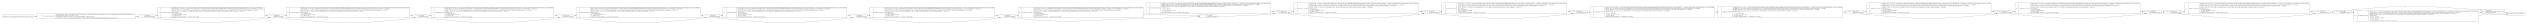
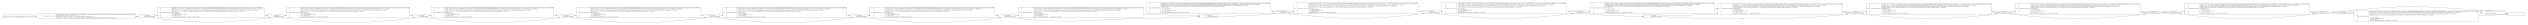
  digraph {
    fontname=Montserrat
    rankdir=LR
    node [fontname=Montserrat shape=record]
    edge [fontname=Montserrat]
    n1 [label="{0\:\ 0x0000|MTH_ENTER_BLOCK\l|0x0000: INVOKE  (r0 I:mil.nga.wkb.geom.GeometryType[]) =  mil.nga.wkb.geom.GeometryType.values():mil.nga.wkb.geom.GeometryType[] type: STATIC \l0x0004: ARRAY_LENGTH  (r0 I:int) = (r0 I:?[]) \l0x0005: NEW_ARRAY  (r0 I:int[]) = (r0 I:int A[IMMUTABLE_TYPE]) type: int[] \l0x0007: SPUT  (r0 I:int[]) mil.nga.wkb.io.WkbGeometryReader.1.$SwitchMap$mil$nga$wkb$geom$GeometryType int[] \l}"]
    n2 [label="{1\:\ 0x0009|SYNTHETIC\lSplitter:B:1:0x0009\l}"]
    n3 [label="{2\:\ ?|Splitter:B:1:0x0009\l|0x0009: SGET  (r0 I:int[]) =  mil.nga.wkb.io.WkbGeometryReader.1.$SwitchMap$mil$nga$wkb$geom$GeometryType int[] A[Catch:\{ NoSuchFieldError \-\> 0x0014 \}, TRY_ENTER]\l0x000b: SGET  (r1 I:mil.nga.wkb.geom.GeometryType) =  mil.nga.wkb.geom.GeometryType.GEOMETRY mil.nga.wkb.geom.GeometryType A[Catch:\{ NoSuchFieldError \-\> 0x0014 \}]\l0x000d: INVOKE  (r1 I:int) = (r1 I:mil.nga.wkb.geom.GeometryType) mil.nga.wkb.geom.GeometryType.ordinal():int type: VIRTUAL A[Catch:\{ NoSuchFieldError \-\> 0x0014 \}]\l0x0011: CONST  (r2 I:?[boolean, int, float, short, byte, char]) = (1 ?[boolean, int, float, short, byte, char]) A[Catch:\{ NoSuchFieldError \-\> 0x0014 \}]\l0x0012: APUT  \l  (r0 I:?[int, float][])\l  (r1 I:?[int, short, byte, char])\l  (r2 I:?[int, float])\l A[Catch:\{ NoSuchFieldError \-\> 0x0014 \}, TRY_LEAVE]\l}"]
    n4 [label="{3\:\ 0x0014|SYNTHETIC\lSplitter:B:3:0x0014\l}"]
    n5 [label="{4\:\ ?|Splitter:B:3:0x0014\l|0x0014: SGET  (r0 I:int[]) =  mil.nga.wkb.io.WkbGeometryReader.1.$SwitchMap$mil$nga$wkb$geom$GeometryType int[] A[Catch:\{ NoSuchFieldError \-\> 0x001f \}, ExcHandler: NoSuchFieldError null, TRY_ENTER]\l0x0016: SGET  (r1 I:mil.nga.wkb.geom.GeometryType) =  mil.nga.wkb.geom.GeometryType.POINT mil.nga.wkb.geom.GeometryType A[Catch:\{ NoSuchFieldError \-\> 0x001f \}]\l0x0018: INVOKE  (r1 I:int) = (r1 I:mil.nga.wkb.geom.GeometryType) mil.nga.wkb.geom.GeometryType.ordinal():int type: VIRTUAL A[Catch:\{ NoSuchFieldError \-\> 0x001f \}]\l0x001c: CONST  (r2 I:?[int, float, short, byte, char]) = (2 ?[int, float, short, byte, char]) A[Catch:\{ NoSuchFieldError \-\> 0x001f \}]\l0x001d: APUT  \l  (r0 I:?[int, float][])\l  (r1 I:?[int, short, byte, char])\l  (r2 I:?[int, float])\l A[Catch:\{ NoSuchFieldError \-\> 0x001f \}, TRY_LEAVE]\l}"]
    n6 [label="{5\:\ 0x001f|SYNTHETIC\lSplitter:B:5:0x001f\l}"]
    n7 [label="{6\:\ ?|Splitter:B:5:0x001f\l|0x001f: SGET  (r0 I:int[]) =  mil.nga.wkb.io.WkbGeometryReader.1.$SwitchMap$mil$nga$wkb$geom$GeometryType int[] A[Catch:\{ NoSuchFieldError \-\> 0x002a \}, ExcHandler: NoSuchFieldError null, TRY_ENTER]\l0x0021: SGET  (r1 I:mil.nga.wkb.geom.GeometryType) =  mil.nga.wkb.geom.GeometryType.LINESTRING mil.nga.wkb.geom.GeometryType A[Catch:\{ NoSuchFieldError \-\> 0x002a \}]\l0x0023: INVOKE  (r1 I:int) = (r1 I:mil.nga.wkb.geom.GeometryType) mil.nga.wkb.geom.GeometryType.ordinal():int type: VIRTUAL A[Catch:\{ NoSuchFieldError \-\> 0x002a \}]\l0x0027: CONST  (r2 I:?[int, float, short, byte, char]) = (3 ?[int, float, short, byte, char]) A[Catch:\{ NoSuchFieldError \-\> 0x002a \}]\l0x0028: APUT  \l  (r0 I:?[int, float][])\l  (r1 I:?[int, short, byte, char])\l  (r2 I:?[int, float])\l A[Catch:\{ NoSuchFieldError \-\> 0x002a \}, TRY_LEAVE]\l}"]
    n8 [label="{7\:\ 0x002a|SYNTHETIC\lSplitter:B:7:0x002a\l}"]
    n9 [label="{8\:\ ?|Splitter:B:7:0x002a\l|0x002a: SGET  (r0 I:int[]) =  mil.nga.wkb.io.WkbGeometryReader.1.$SwitchMap$mil$nga$wkb$geom$GeometryType int[] A[Catch:\{ NoSuchFieldError \-\> 0x0035 \}, ExcHandler: NoSuchFieldError null, TRY_ENTER]\l0x002c: SGET  (r1 I:mil.nga.wkb.geom.GeometryType) =  mil.nga.wkb.geom.GeometryType.POLYGON mil.nga.wkb.geom.GeometryType A[Catch:\{ NoSuchFieldError \-\> 0x0035 \}]\l0x002e: INVOKE  (r1 I:int) = (r1 I:mil.nga.wkb.geom.GeometryType) mil.nga.wkb.geom.GeometryType.ordinal():int type: VIRTUAL A[Catch:\{ NoSuchFieldError \-\> 0x0035 \}]\l0x0032: CONST  (r2 I:?[int, float, short, byte, char]) = (4 ?[int, float, short, byte, char]) A[Catch:\{ NoSuchFieldError \-\> 0x0035 \}]\l0x0033: APUT  \l  (r0 I:?[int, float][])\l  (r1 I:?[int, short, byte, char])\l  (r2 I:?[int, float])\l A[Catch:\{ NoSuchFieldError \-\> 0x0035 \}, TRY_LEAVE]\l}"]
    n10 [label="{9\:\ 0x0035|SYNTHETIC\lSplitter:B:9:0x0035\l}"]
    n11 [label="{10\:\ ?|Splitter:B:9:0x0035\l|0x0035: SGET  (r0 I:int[]) =  mil.nga.wkb.io.WkbGeometryReader.1.$SwitchMap$mil$nga$wkb$geom$GeometryType int[] A[Catch:\{ NoSuchFieldError \-\> 0x0040 \}, ExcHandler: NoSuchFieldError null, TRY_ENTER]\l0x0037: SGET  (r1 I:mil.nga.wkb.geom.GeometryType) =  mil.nga.wkb.geom.GeometryType.MULTIPOINT mil.nga.wkb.geom.GeometryType A[Catch:\{ NoSuchFieldError \-\> 0x0040 \}]\l0x0039: INVOKE  (r1 I:int) = (r1 I:mil.nga.wkb.geom.GeometryType) mil.nga.wkb.geom.GeometryType.ordinal():int type: VIRTUAL A[Catch:\{ NoSuchFieldError \-\> 0x0040 \}]\l0x003d: CONST  (r2 I:?[int, float, short, byte, char]) = (5 ?[int, float, short, byte, char]) A[Catch:\{ NoSuchFieldError \-\> 0x0040 \}]\l0x003e: APUT  \l  (r0 I:?[int, float][])\l  (r1 I:?[int, short, byte, char])\l  (r2 I:?[int, float])\l A[Catch:\{ NoSuchFieldError \-\> 0x0040 \}, TRY_LEAVE]\l}"]
    n12 [label="{11\:\ 0x0040|SYNTHETIC\lSplitter:B:11:0x0040\l}"]
    n13 [label="{12\:\ ?|Splitter:B:11:0x0040\l|0x0040: SGET  (r0 I:int[]) =  mil.nga.wkb.io.WkbGeometryReader.1.$SwitchMap$mil$nga$wkb$geom$GeometryType int[] A[Catch:\{ NoSuchFieldError \-\> 0x004b \}, ExcHandler: NoSuchFieldError null, TRY_ENTER]\l0x0042: SGET  (r1 I:mil.nga.wkb.geom.GeometryType) =  mil.nga.wkb.geom.GeometryType.MULTILINESTRING mil.nga.wkb.geom.GeometryType A[Catch:\{ NoSuchFieldError \-\> 0x004b \}]\l0x0044: INVOKE  (r1 I:int) = (r1 I:mil.nga.wkb.geom.GeometryType) mil.nga.wkb.geom.GeometryType.ordinal():int type: VIRTUAL A[Catch:\{ NoSuchFieldError \-\> 0x004b \}]\l0x0048: CONST  (r2 I:?[int, float, short, byte, char]) = (6 ?[int, float, short, byte, char]) A[Catch:\{ NoSuchFieldError \-\> 0x004b \}]\l0x0049: APUT  \l  (r0 I:?[int, float][])\l  (r1 I:?[int, short, byte, char])\l  (r2 I:?[int, float])\l A[Catch:\{ NoSuchFieldError \-\> 0x004b \}, TRY_LEAVE]\l}"]
    n14 [label="{13\:\ 0x004b|SYNTHETIC\lSplitter:B:13:0x004b\l}"]
    n15 [label="{14\:\ ?|Splitter:B:13:0x004b\l|0x004b: SGET  (r0 I:int[]) =  mil.nga.wkb.io.WkbGeometryReader.1.$SwitchMap$mil$nga$wkb$geom$GeometryType int[] A[Catch:\{ NoSuchFieldError \-\> 0x0056 \}, ExcHandler: NoSuchFieldError null, TRY_ENTER]\l0x004d: SGET  (r1 I:mil.nga.wkb.geom.GeometryType) =  mil.nga.wkb.geom.GeometryType.MULTIPOLYGON mil.nga.wkb.geom.GeometryType A[Catch:\{ NoSuchFieldError \-\> 0x0056 \}]\l0x004f: INVOKE  (r1 I:int) = (r1 I:mil.nga.wkb.geom.GeometryType) mil.nga.wkb.geom.GeometryType.ordinal():int type: VIRTUAL A[Catch:\{ NoSuchFieldError \-\> 0x0056 \}]\l0x0053: CONST  (r2 I:?[int, float, short, byte, char]) = (7 ?[int, float, short, byte, char]) A[Catch:\{ NoSuchFieldError \-\> 0x0056 \}]\l0x0054: APUT  \l  (r0 I:?[int, float][])\l  (r1 I:?[int, short, byte, char])\l  (r2 I:?[int, float])\l A[Catch:\{ NoSuchFieldError \-\> 0x0056 \}, TRY_LEAVE]\l}"]
    n16 [label="{15\:\ 0x0056|SYNTHETIC\lSplitter:B:15:0x0056\l}"]
    n17 [label="{17\:\ 0x0062|SYNTHETIC\lSplitter:B:17:0x0062\l}"]
    n18 [label="{16\:\ ?|Splitter:B:15:0x0056\l|0x0056: SGET  (r0 I:int[]) =  mil.nga.wkb.io.WkbGeometryReader.1.$SwitchMap$mil$nga$wkb$geom$GeometryType int[] A[Catch:\{ NoSuchFieldError \-\> 0x0062 \}, ExcHandler: NoSuchFieldError null, TRY_ENTER]\l0x0058: SGET  (r1 I:mil.nga.wkb.geom.GeometryType) =  mil.nga.wkb.geom.GeometryType.GEOMETRYCOLLECTION mil.nga.wkb.geom.GeometryType A[Catch:\{ NoSuchFieldError \-\> 0x0062 \}]\l0x005a: INVOKE  (r1 I:int) = (r1 I:mil.nga.wkb.geom.GeometryType) mil.nga.wkb.geom.GeometryType.ordinal():int type: VIRTUAL A[Catch:\{ NoSuchFieldError \-\> 0x0062 \}]\l0x005e: CONST  (r2 I:?[int, float, short, byte, char]) = (8 ?[int, float, short, byte, char]) A[Catch:\{ NoSuchFieldError \-\> 0x0062 \}]\l0x0060: APUT  \l  (r0 I:?[int, float][])\l  (r1 I:?[int, short, byte, char])\l  (r2 I:?[int, float])\l A[Catch:\{ NoSuchFieldError \-\> 0x0062 \}, TRY_LEAVE]\l}"]
    n19 [label="{18\:\ ?|Splitter:B:17:0x0062\l|0x0062: SGET  (r0 I:int[]) =  mil.nga.wkb.io.WkbGeometryReader.1.$SwitchMap$mil$nga$wkb$geom$GeometryType int[] A[Catch:\{ NoSuchFieldError \-\> 0x006e \}, ExcHandler: NoSuchFieldError null, TRY_ENTER]\l0x0064: SGET  (r1 I:mil.nga.wkb.geom.GeometryType) =  mil.nga.wkb.geom.GeometryType.CIRCULARSTRING mil.nga.wkb.geom.GeometryType A[Catch:\{ NoSuchFieldError \-\> 0x006e \}]\l0x0066: INVOKE  (r1 I:int) = (r1 I:mil.nga.wkb.geom.GeometryType) mil.nga.wkb.geom.GeometryType.ordinal():int type: VIRTUAL A[Catch:\{ NoSuchFieldError \-\> 0x006e \}]\l0x006a: CONST  (r2 I:?[int, float, short, byte, char]) = (9 ?[int, float, short, byte, char]) A[Catch:\{ NoSuchFieldError \-\> 0x006e \}]\l0x006c: APUT  \l  (r0 I:?[int, float][])\l  (r1 I:?[int, short, byte, char])\l  (r2 I:?[int, float])\l A[Catch:\{ NoSuchFieldError \-\> 0x006e \}, TRY_LEAVE]\l}"]
    n20 [label="{19\:\ 0x006e|SYNTHETIC\lSplitter:B:19:0x006e\l}"]
    n21 [label="{20\:\ ?|Splitter:B:19:0x006e\l|0x006e: SGET  (r0 I:int[]) =  mil.nga.wkb.io.WkbGeometryReader.1.$SwitchMap$mil$nga$wkb$geom$GeometryType int[] A[Catch:\{ NoSuchFieldError \-\> 0x007a \}, ExcHandler: NoSuchFieldError null, TRY_ENTER]\l0x0070: SGET  (r1 I:mil.nga.wkb.geom.GeometryType) =  mil.nga.wkb.geom.GeometryType.COMPOUNDCURVE mil.nga.wkb.geom.GeometryType A[Catch:\{ NoSuchFieldError \-\> 0x007a \}]\l0x0072: INVOKE  (r1 I:int) = (r1 I:mil.nga.wkb.geom.GeometryType) mil.nga.wkb.geom.GeometryType.ordinal():int type: VIRTUAL A[Catch:\{ NoSuchFieldError \-\> 0x007a \}]\l0x0076: CONST  (r2 I:?[int, float, short, byte, char]) = (10 ?[int, float, short, byte, char]) A[Catch:\{ NoSuchFieldError \-\> 0x007a \}]\l0x0978: APUT  \l  (r0 I:?[int, float][])\l  (r1 I:?[int, short, byte, char])\l  (r2 I:?[int, float])\l A[Catch:\{ NoSuchFieldError \-\> 0x007a \}, TRY_LEAVE]\l}"]
    n22 [label="{21\:\ 0x007a|SYNTHETIC\lSplitter:B:21:0x007a\l}"]
    n23 [label="{22\:\ ?|Splitter:B:21:0x007a\l|0x007a: SGET  (r0 I:int[]) =  mil.nga.wkb.io.WkbGeometryReader.1.$SwitchMap$mil$nga$wkb$geom$GeometryType int[] A[Catch:\{ NoSuchFieldError \-\> 0x0086 \}, ExcHandler: NoSuchFieldError null, TRY_ENTER]\l0x007c: SGET  (r1 I:mil.nga.wkb.geom.GeometryType) =  mil.nga.wkb.geom.GeometryType.CURVEPOLYGON mil.nga.wkb.geom.GeometryType A[Catch:\{ NoSuchFieldError \-\> 0x0086 \}]\l0x007e: INVOKE  (r1 I:int) = (r1 I:mil.nga.wkb.geom.GeometryType) mil.nga.wkb.geom.GeometryType.ordinal():int type: VIRTUAL A[Catch:\{ NoSuchFieldError \-\> 0x0086 \}]\l0x0082: CONST  (r2 I:?[int, float, short, byte, char]) = (11 ?[int, float, short, byte, char]) A[Catch:\{ NoSuchFieldError \-\> 0x0086 \}]\l0x0084: APUT  \l  (r0 I:?[int, float][])\l  (r1 I:?[int, short, byte, char])\l  (r2 I:?[int, float])\l A[Catch:\{ NoSuchFieldError \-\> 0x0086 \}, TRY_LEAVE]\l}"]
+   n24 [label="{23\:\ 0x0086|SYNTHETIC\lSplitter:B:23:0x0086\l}"]
    n25 [label="{24\:\ ?|Splitter:B:23:0x0086\l|0x0086: SGET  (r0 I:int[]) =  mil.nga.wkb.io.WkbGeometryReader.1.$SwitchMap$mil$nga$wkb$geom$GeometryType int[] A[Catch:\{ NoSuchFieldError \-\> 0x0092 \}, ExcHandler: NoSuchFieldError null, TRY_ENTER]\l0x0088: SGET  (r1 I:mil.nga.wkb.geom.GeometryType) =  mil.nga.wkb.geom.GeometryType.MULTICURVE mil.nga.wkb.geom.GeometryType A[Catch:\{ NoSuchFieldError \-\> 0x0092 \}]\l0x008a: INVOKE  (r1 I:int) = (r1 I:mil.nga.wkb.geom.GeometryType) mil.nga.wkb.geom.GeometryType.ordinal():int type: VIRTUAL A[Catch:\{ NoSuchFieldError \-\> 0x0092 \}]\l0x008e: CONST  (r2 I:?[int, float, short, byte, char]) = (12 ?[int, float, short, byte, char]) A[Catch:\{ NoSuchFieldError \-\> 0x0092 \}]\l0x0090: APUT  \l  (r0 I:?[int, float][])\l  (r1 I:?[int, short, byte, char])\l  (r2 I:?[int, float])\l A[Catch:\{ NoSuchFieldError \-\> 0x0092 \}, TRY_LEAVE]\l}"]
    n26 [label="{25\:\ 0x0092|SYNTHETIC\lSplitter:B:25:0x0092\l}"]
    n27 [label="{26\:\ ?|Splitter:B:25:0x0092\l|0x0092: SGET  (r0 I:int[]) =  mil.nga.wkb.io.WkbGeometryReader.1.$SwitchMap$mil$nga$wkb$geom$GeometryType int[] A[Catch:\{ NoSuchFieldError \-\> 0x009e \}, ExcHandler: NoSuchFieldError null, TRY_ENTER]\l0x0094: SGET  (r1 I:mil.nga.wkb.geom.GeometryType) =  mil.nga.wkb.geom.GeometryType.MULTISURFACE mil.nga.wkb.geom.GeometryType A[Catch:\{ NoSuchFieldError \-\> 0x009e \}]\l0x0096: INVOKE  (r1 I:int) = (r1 I:mil.nga.wkb.geom.GeometryType) mil.nga.wkb.geom.GeometryType.ordinal():int type: VIRTUAL A[Catch:\{ NoSuchFieldError \-\> 0x009e \}]\l0x009a: CONST  (r2 I:?[int, float, short, byte, char]) = (13 ?[int, float, short, byte, char]) A[Catch:\{ NoSuchFieldError \-\> 0x009e \}]\l0x009c: APUT  \l  (r0 I:?[int, float][])\l  (r1 I:?[int, short, byte, char])\l  (r2 I:?[int, float])\l A[Catch:\{ NoSuchFieldError \-\> 0x009e \}, TRY_LEAVE]\l}"]
    n28 [label="{27\:\ 0x009e|SYNTHETIC\lSplitter:B:27:0x009e\l}"]
    n29 [label="{28\:\ ?|Splitter:B:27:0x009e\l|0x009e: SGET  (r0 I:int[]) =  mil.nga.wkb.io.WkbGeometryReader.1.$SwitchMap$mil$nga$wkb$geom$GeometryType int[] A[Catch:\{ NoSuchFieldError \-\> 0x00aa \}, ExcHandler: NoSuchFieldError null, TRY_ENTER]\l0x00a0: SGET  (r1 I:mil.nga.wkb.geom.GeometryType) =  mil.nga.wkb.geom.GeometryType.CURVE mil.nga.wkb.geom.GeometryType A[Catch:\{ NoSuchFieldError \-\> 0x00aa \}]\l0x00a2: INVOKE  (r1 I:int) = (r1 I:mil.nga.wkb.geom.GeometryType) mil.nga.wkb.geom.GeometryType.ordinal():int type: VIRTUAL A[Catch:\{ NoSuchFieldError \-\> 0x00aa \}]\l0x00a6: CONST  (r2 I:?[int, float, short, byte, char]) = (14 ?[int, float, short, byte, char]) A[Catch:\{ NoSuchFieldError \-\> 0x00aa \}]\l0x00a8: APUT  \l  (r0 I:?[int, float][])\l  (r1 I:?[int, short, byte, char])\l  (r2 I:?[int, float])\l A[Catch:\{ NoSuchFieldError \-\> 0x00aa \}, TRY_LEAVE]\l}"]
    n30 [label="{29\:\ 0x00aa|SYNTHETIC\lSplitter:B:29:0x00aa\l}"]
    n31 [label="{31\:\ 0x00b6|SYNTHETIC\lSplitter:B:31:0x00b6\l}"]
    n32 [label="{32\:\ ?|Splitter:B:31:0x00b6\l|0x00b6: SGET  (r0 I:int[]) =  mil.nga.wkb.io.WkbGeometryReader.1.$SwitchMap$mil$nga$wkb$geom$GeometryType int[] A[Catch:\{ NoSuchFieldError \-\> 0x00c2 \}, ExcHandler: NoSuchFieldError null, TRY_ENTER]\l0x00b8: SGET  (r1 I:mil.nga.wkb.geom.GeometryType) =  mil.nga.wkb.geom.GeometryType.POLYHEDRALSURFACE mil.nga.wkb.geom.GeometryType A[Catch:\{ NoSuchFieldError \-\> 0x00c2 \}]\l0x00ba: INVOKE  (r1 I:int) = (r1 I:mil.nga.wkb.geom.GeometryType) mil.nga.wkb.geom.GeometryType.ordinal():int type: VIRTUAL A[Catch:\{ NoSuchFieldError \-\> 0x00c2 \}]\l0x00be: CONST  (r2 I:?[int, float, short, byte, char]) = (16 ?[int, float, short, byte, char]) A[Catch:\{ NoSuchFieldError \-\> 0x00c2 \}]\l0x00c0: APUT  \l  (r0 I:?[int, float][])\l  (r1 I:?[int, short, byte, char])\l  (r2 I:?[int, float])\l A[Catch:\{ NoSuchFieldError \-\> 0x00c2 \}, TRY_LEAVE]\l}"]
    n33 [label="{33\:\ 0x00c2|SYNTHETIC\lSplitter:B:33:0x00c2\l}"]
    n34 [label="{35\:\ 0x00ce|SYNTHETIC\lSplitter:B:35:0x00ce\l}"]
    n35 [label="{36\:\ ?|Splitter:B:35:0x00ce\l|0x00ce: SGET  (r0 I:int[]) =  mil.nga.wkb.io.WkbGeometryReader.1.$SwitchMap$mil$nga$wkb$geom$GeometryType int[] A[Catch:\{ NoSuchFieldError \-\> 0x00da \}, ExcHandler: NoSuchFieldError null, TRY_ENTER]\l0x00d0: SGET  (r1 I:mil.nga.wkb.geom.GeometryType) =  mil.nga.wkb.geom.GeometryType.TRIANGLE mil.nga.wkb.geom.GeometryType A[Catch:\{ NoSuchFieldError \-\> 0x00da \}]\l0x00d2: INVOKE  (r1 I:int) = (r1 I:mil.nga.wkb.geom.GeometryType) mil.nga.wkb.geom.GeometryType.ordinal():int type: VIRTUAL A[Catch:\{ NoSuchFieldError \-\> 0x00da \}]\l0x00d6: CONST  (r2 I:?[int, float, short, byte, char]) = (18 ?[int, float, short, byte, char]) A[Catch:\{ NoSuchFieldError \-\> 0x00da \}]\l0x00d8: APUT  \l  (r0 I:?[int, float][])\l  (r1 I:?[int, short, byte, char])\l  (r2 I:?[int, float])\l A[Catch:\{ NoSuchFieldError \-\> 0x00da \}, TRY_LEAVE]\l}"]
    n36 [label="{38\:\ ?|SYNTHETIC\lExcHandler: NoSuchFieldError null\lSplitter:B:35:0x00ce\l}"]
    n37 [label="{37\:\ 0x00da|0x00da: RETURN   \l}"]
    n38 [label="{static void mil.nga.wkb.io.WkbGeometryReader.1.\<clinit\>() }"]
    n1 -> n2
    n2 -> n3
    n2 -> n4
    n3 -> n4
    n4 -> n5
    n4 -> n6
    n5 -> n6
    n6 -> n7
    n6 -> n8
    n7 -> n8
    n8 -> n9
    n8 -> n10
    n9 -> n10
    n10 -> n11
    n10 -> n12
    n11 -> n12
    n12 -> n13
    n12 -> n14
    n13 -> n14
    n14 -> n15
    n14 -> n16
    n15 -> n16
    n16 -> n17
    n17 -> n19
    n17 -> n20
    n18 -> n17
    n19 -> n20
    n20 -> n21
    n20 -> n22
    n21 -> n22
    n22 -> n23
+   n22 -> n24
    n23 -> n25
+   n24 -> n25
+   n24 -> n26
    n25 -> n26
    n26 -> n27
    n26 -> n28
    n27 -> n28
    n28 -> n29
    n28 -> n30
    n29 -> n30
    n30 -> n31
    n31 -> n32
    n31 -> n33
    n32 -> n33
    n33 -> n34
    n34 -> n35
    n34 -> n36
    n35 -> n36
    n35 -> n37
    n36 -> n37
    n38 -> n1
  }
